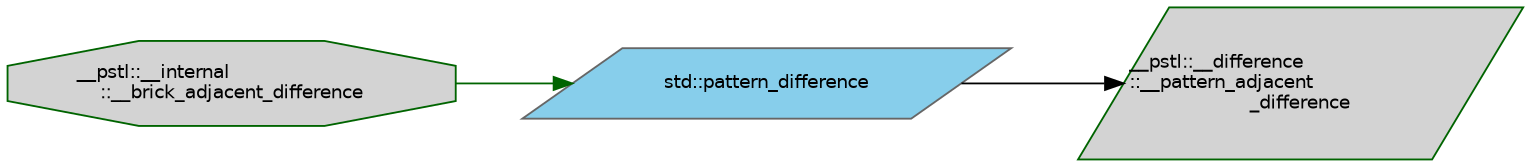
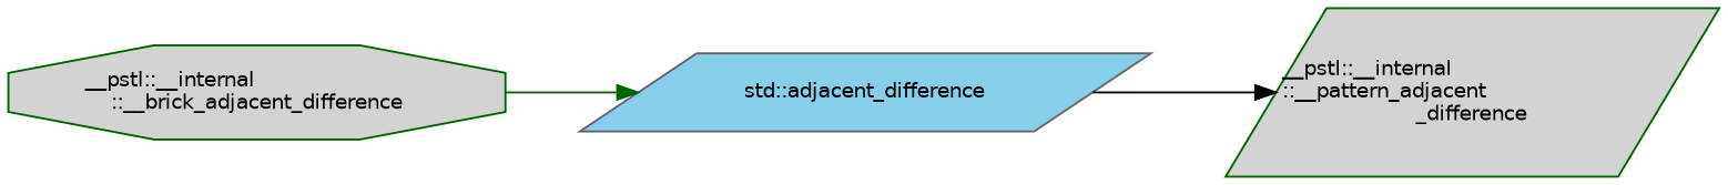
  digraph {
    rankdir=LR
    node [color=darkgreen fillcolor=lightgrey fontname=Helvetica fontsize=10 shape=parallelogram style=filled]
    edge [fontname=Helvetica fontsize=10 labelfontname=Helvetica labelfontsize=10 style=solid]
    n1 [fontcolor=black height=0.2 label="__pstl::__internal\l::__brick_adjacent_difference" shape=octagon width=0.4]
-   n2 [color=gray40 fillcolor=skyblue height=0.2 label="std::pattern_difference" width=0.4]
-   n3 [height=0.2 label="__pstl::__difference\l::__pattern_adjacent\l_difference" width=0.4]
+   n2 [color=gray40 fillcolor=skyblue height=0.2 label="std::adjacent_difference" width=0.4]
+   n3 [height=0.2 label="__pstl::__internal\l::__pattern_adjacent\l_difference" width=0.4]
    n1 -> n2 [color=darkgreen]
    n2 -> n3 [color=black]
  }
